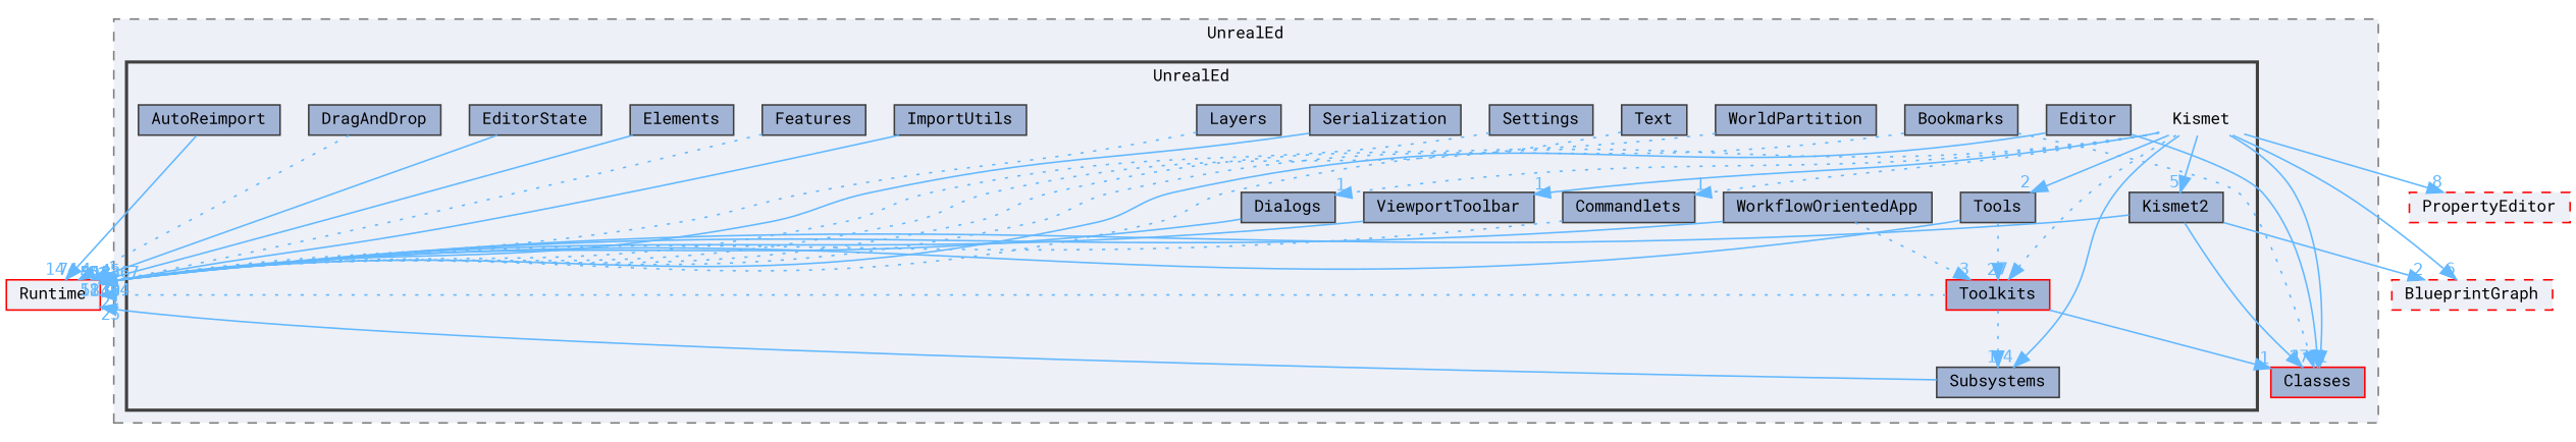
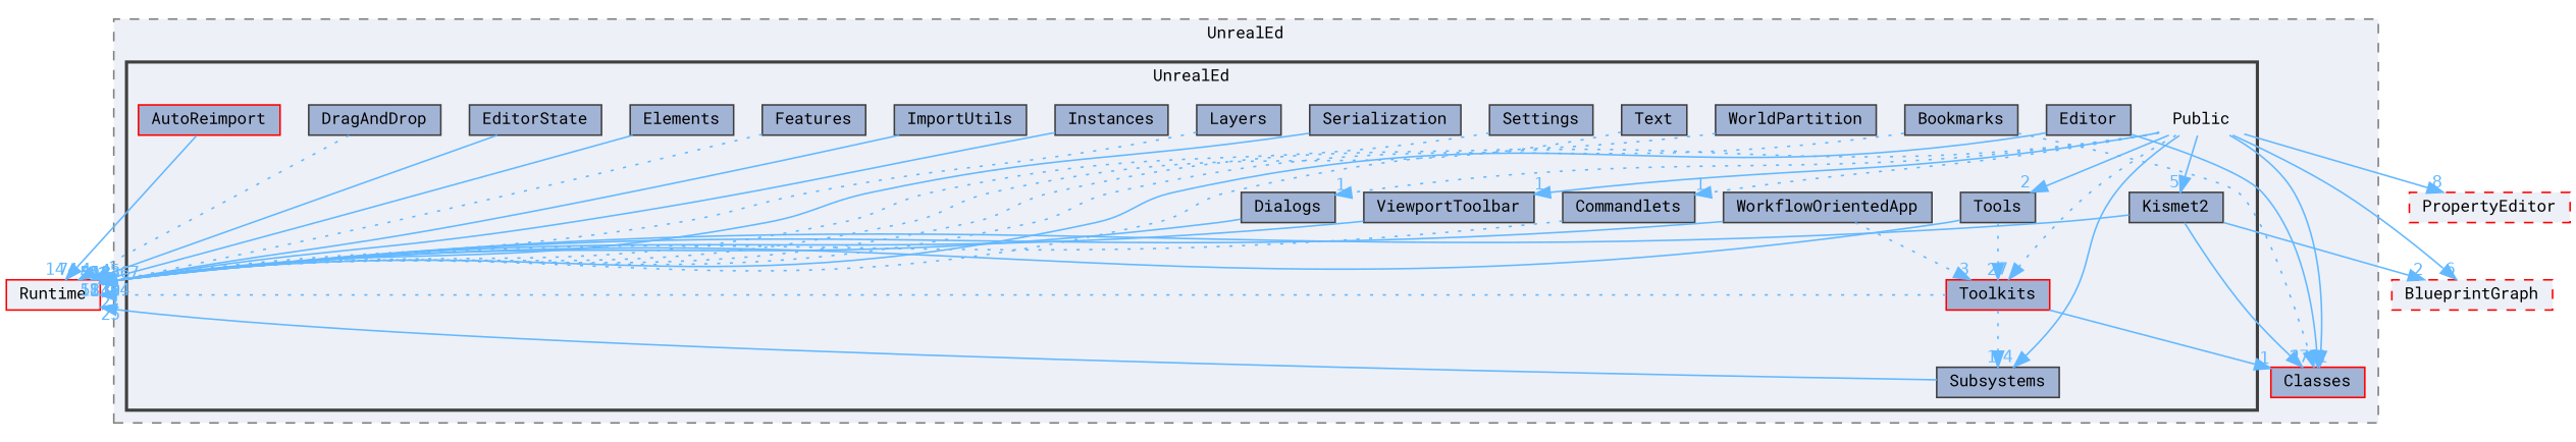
  digraph {
    compound=true
    fontname="Roboto Mono"
    node [fontname="Roboto Mono" fontsize=10 shape=box color=grey25 fillcolor="#a2b4d6" style=filled]
    edge [color=steelblue1 fontcolor=steelblue1 fontname="Roboto Mono" fontsize=10 headlabel=1 labeldistance=1.5 labelfontname=Helvetica labelfontsize=10 style=solid]
-   n1 [height=0.2 label=Kismet shape=plaintext width=0.4 color="" fillcolor="" style=""]
-   n2 [height=0.2 label=AutoReimport width=0.4]
+   n1 [height=0.2 label=Public shape=plaintext width=0.4 color="" fillcolor="" style=""]
+   n2 [color=red height=0.2 label=AutoReimport width=0.4]
    n3 [height=0.2 label=Bookmarks width=0.4]
    n4 [height=0.2 label=Commandlets width=0.4]
    n5 [height=0.2 label=Dialogs width=0.4]
    n6 [height=0.2 label=DragAndDrop width=0.4]
    n7 [height=0.2 label=Editor width=0.4]
    n8 [height=0.2 label=EditorState width=0.4]
    n9 [height=0.2 label=Elements width=0.4]
    n10 [height=0.2 label=Features width=0.4]
    n11 [height=0.2 label=ImportUtils width=0.4]
+   n12 [height=0.2 label=Instances width=0.4]
    n13 [height=0.2 label=Kismet2 width=0.4]
    n14 [height=0.2 label=Layers width=0.4]
    n15 [height=0.2 label=Serialization width=0.4]
    n16 [height=0.2 label=Settings width=0.4]
    n17 [height=0.2 label=Subsystems width=0.4]
    n18 [height=0.2 label=Text width=0.4]
    n19 [color=red height=0.2 label=Toolkits width=0.4]
    n20 [height=0.2 label=Tools width=0.4]
    n21 [height=0.2 label=ViewportToolbar width=0.4]
    n22 [height=0.2 label=WorkflowOrientedApp width=0.4]
    n23 [height=0.2 label=WorldPartition width=0.4]
    n24 [color=red height=0.2 label=Classes width=0.4]
    n25 [color=red fillcolor="#edf0f7" height=0.2 label=BlueprintGraph style="filled,dashed" width=0.4]
    n26 [color=red fillcolor="#edf0f7" height=0.2 label=Runtime width=0.4]
    n27 [color=red fillcolor="#edf0f7" height=0.2 label=PropertyEditor style="filled,dashed" width=0.4]
    subgraph cluster_1 {
      bgcolor="#edf0f7"
      fontsize=10
      label=UnrealEd
      pencolor=grey50
      style="filled,dashed"
      n24
      subgraph cluster_2 {
        bgcolor="#edf0f7"
        fontsize=10
        label=UnrealEd
        pencolor=grey25
        style="filled,bold"
        n1
        n2
        n3
        n4
        n5
        n6
        n7
        n8
        n9
        n10
        n11
+       n12
        n13
        n14
        n15
        n16
        n17
        n18
        n19
        n20
        n21
        n22
        n23
      }
    }
    n1 -> n4 [style=dotted]
    n1 -> n5 [style=dotted]
    n1 -> n13 [headlabel=5]
    n1 -> n17 [headlabel=4]
    n1 -> n19 [headlabel=7 style=dotted]
    n1 -> n20 [headlabel=2]
    n1 -> n21
    n1 -> n24 [headlabel=277]
    n1 -> n25 [headlabel=6]
    n1 -> n26 [headlabel=1367 style=dotted]
    n1 -> n27 [headlabel=8]
    n2 -> n26 [headlabel=14]
    n3 -> n24 [style=dotted]
    n3 -> n26 [headlabel=11 style=dotted]
    n4 -> n26 [headlabel=45 style=dotted]
    n5 -> n26 [headlabel=52]
    n6 -> n26 [headlabel=74 style=dotted]
    n7 -> n24
    n7 -> n26 [headlabel=3]
    n8 -> n26 [headlabel=4]
    n9 -> n26 [headlabel=45]
    n10 -> n26 [headlabel=4 style=dotted]
    n11 -> n26 [headlabel=15]
+   n12 -> n26
    n13 -> n24
    n13 -> n25 [headlabel=2]
    n13 -> n26 [headlabel=104]
    n14 -> n26 [style=dotted]
    n15 -> n26 [headlabel=5]
    n16 -> n26 [headlabel=18 style=dotted]
    n17 -> n26 [headlabel=25]
    n18 -> n26 [headlabel=8 style=dotted]
    n19 -> n17 [style=dotted]
    n19 -> n24
    n19 -> n26 [headlabel=21 style=dotted]
    n20 -> n19 [headlabel=2 style=dotted]
    n20 -> n26 [headlabel=54]
    n21 -> n26 [headlabel=8]
    n22 -> n19 [headlabel=3 style=dotted]
    n22 -> n26 [headlabel=39]
    n23 -> n26 [headlabel=20 style=dotted]
  }
